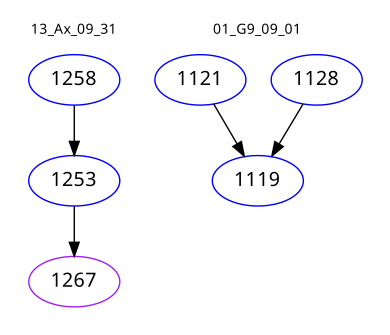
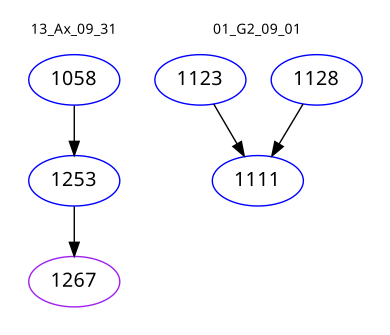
  digraph {
    fontname="Noto Sans"
    node [color=blue fontname="Noto Sans"]
    edge [color=black fontname="Noto Sans"]
-   n1 [label=1258]
+   n1 [label=1058]
    n2 [label=1253]
    n3 [color=purple label=1267]
    n4 [label=1128]
-   n5 [label=1119]
-   n6 [label=1121]
+   n5 [label=1111]
+   n6 [label=1123]
    subgraph cluster_1 {
      color=white
      fontsize=10
      label="13_Ax_09_31"
      n1
      n2
      n3
    }
    subgraph cluster_2 {
      color=white
      fontsize=10
-     label="01_G9_09_01"
+     label="01_G2_09_01"
      n4
      n5
      n6
    }
    n1 -> n2
    n2 -> n3
    n4 -> n5
    n6 -> n5
  }
